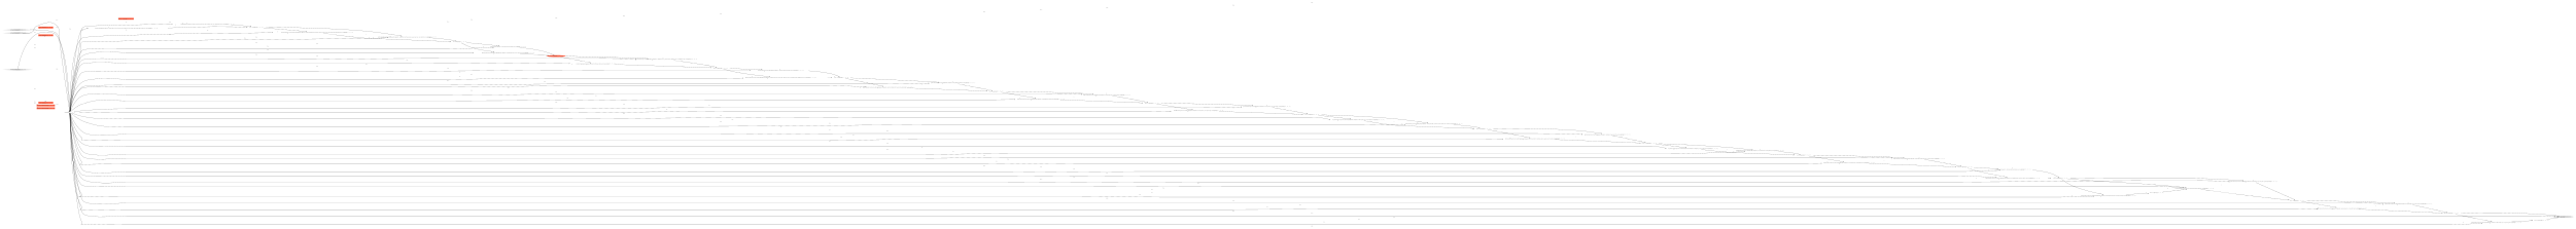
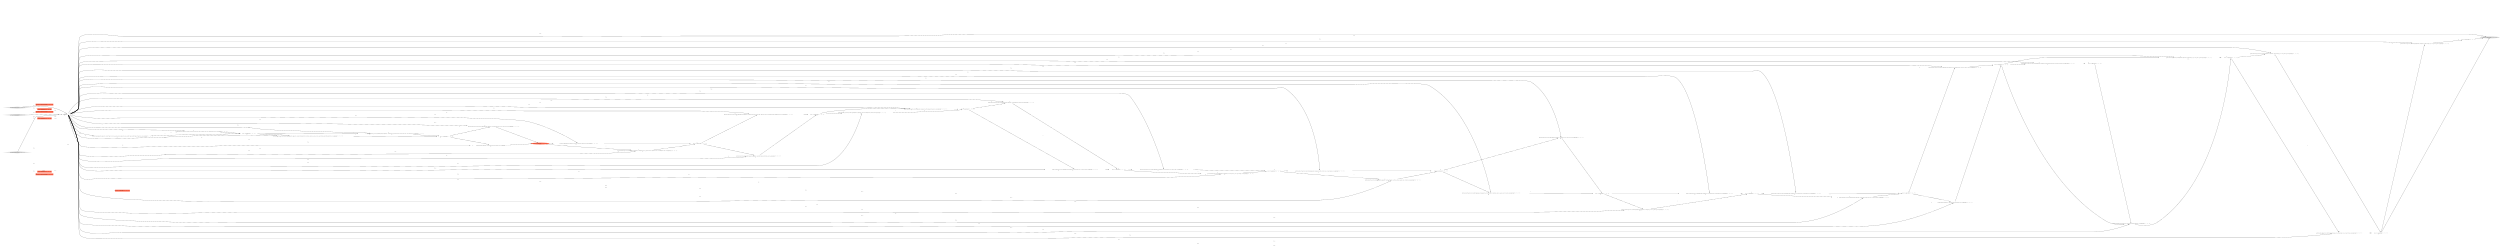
  digraph {
    fontname="Source Code Pro"
    rankdir=LR
    node [fillcolor=white fontname="Source Code Pro" shape=ellipse style=filled]
    edge [fontname="Source Code Pro" style=bold]
    n1 [label="return true@@@19@@@['1', '1', '1']"]
    n2 [label="getOrCreateConfiguration((IAM2Component)component).setProxyProtocol((software.amazon.awssdk.core.Protocol)value)@@@20@@@['0', '0', '1']"]
    n3 [label="getOrCreateConfiguration((EventbridgeComponent)component).setProxyPort((java.lang.Integer)value)@@@20@@@['1', '1', '0']"]
    n4 [label="return true@@@21@@@['1', '1', '1']"]
    n5 [label="((IAM2Component)component).setConfiguration((org.apache.camel.component.aws2.iam.IAM2Configuration)value)@@@4@@@['0', '0', '1']"]
    n6 [label="return true@@@5@@@['1', '1', '1']"]
    n7 [label="getOrCreateConfiguration((IAM2Component)component).setIamClient((software.amazon.awssdk.services.iam.IamClient)value)@@@6@@@['0', '0', '1']"]
    n8 [label="getOrCreateConfiguration((EventbridgeComponent)component).setEventbridgeClient((software.amazon.awssdk.services.eventbridge.EventBridgeClient)value)@@@6@@@['1', '1', '0']"]
    n9 [label="return true@@@7@@@['1', '1', '1']"]
    n10 [label="((IAM2Component)component).setLazyStartProducer((boolean)value)@@@8@@@['0', '0', '1']"]
    n11 [label="getOrCreateConfiguration((EventbridgeComponent)component).setEventPatternFile((java.lang.String)value)@@@8@@@['1', '1', '0']"]
    n12 [fillcolor=tomato label="Object value@@@2@@@['0', '0', '1']" shape=box]
    n13 [label="getOrCreateConfiguration((IAM2Component)component).setRegion((java.lang.String)value)@@@22@@@['0', '0', '1']"]
    n14 [label="getOrCreateConfiguration((IAM2Component)component).setAccessKey((java.lang.String)value)@@@30@@@['0', '0', '1']"]
    n15 [label="getOrCreateConfiguration((IAM2Component)component).setProxyPort((java.lang.Integer)value)@@@18@@@['0', '0', '1']"]
    n16 [label="getOrCreateConfiguration((IAM2Component)component).setSecretKey((java.lang.String)value)@@@32@@@['0', '0', '1']"]
    n17 [label="getOrCreateConfiguration((IAM2Component)component).setOverrideEndpoint((boolean)value)@@@12@@@['0', '0', '1']"]
    n18 [label="getOrCreateConfiguration((IAM2Component)component).setPojoRequest((boolean)value)@@@14@@@['0', '0', '1']"]
    n19 [label="getOrCreateConfiguration((IAM2Component)component).setOperation((org.apache.camel.component.aws2.iam.IAM2Operations)value)@@@10@@@['0', '0', '1']"]
    n20 [label="((IAM2Component)component).setAutowiredEnabled((boolean)value)@@@28@@@['0', '0', '1']"]
    n21 [label="getOrCreateConfiguration((IAM2Component)component).setUriEndpointOverride((java.lang.String)value)@@@26@@@['0', '0', '1']"]
    n22 [label="getOrCreateConfiguration((IAM2Component)component).setProxyHost((java.lang.String)value)@@@16@@@['0', '0', '1']"]
    n23 [label="getOrCreateConfiguration((IAM2Component)component).setTrustAllCertificates((boolean)value)@@@24@@@['0', '0', '1']"]
    n24 [label="return true@@@23@@@['1', '1', '1']"]
    n25 [label="return true@@@31@@@['1', '1', '1']"]
    n26 [label="return true@@@33@@@['1', '1', '1']"]
    n27 [label="return true@@@13@@@['1', '1', '1']"]
    n28 [label="return true@@@15@@@['1', '1', '1']"]
    n29 [label="return true@@@11@@@['1', '1', '1']"]
    n30 [label="return true@@@29@@@['1', '1', '1']"]
    n31 [label="return true@@@27@@@['1', '1', '1']"]
    n32 [fillcolor=tomato label="return true@@@9@@@['1', '1', '1']"]
    n33 [label="return true@@@17@@@['1', '1', '1']"]
    n34 [label="return true@@@25@@@['1', '1', '1']"]
    n35 [label="getOrCreateConfiguration((EventbridgeComponent)component).setRegion((java.lang.String)value)@@@24@@@['1', '1', '0']"]
    n36 [fillcolor=lightgray label="setPropertyOnComponent['1', '0', '0']" shape=diamond]
    n37 [fillcolor=tomato label="String name@@@2@@@['1', '0', '0']" shape=box]
    n38 [fillcolor=tomato label="Component component@@@2@@@['1', '0', '0']" shape=box]
    n39 [label="name@@@3@@@['1', '1', '1']" shape=diamond]
    n40 [fillcolor=tomato label="String name@@@2@@@['1', '1', '1']" shape=box]
    n41 [label="((EventbridgeComponent)component).setAutowiredEnabled((boolean)value)@@@32@@@['1', '1', '0']"]
    n42 [label="getOrCreateConfiguration((EventbridgeComponent)component).setPojoRequest((boolean)value)@@@16@@@['1', '1', '0']"]
    n43 [label="getOrCreateConfiguration((EventbridgeComponent)component).setUseDefaultCredentialsProvider((boolean)value)@@@30@@@['0', '1', '0']"]
    n44 [label="return true@@@31@@@['0', '1', '0']"]
    n45 [label="getOrCreateConfiguration((EventbridgeComponent)component).setProxyHost((java.lang.String)value)@@@18@@@['1', '1', '0']"]
    n46 [label="getOrCreateConfiguration((EventbridgeComponent)component).setTrustAllCertificates((boolean)value)@@@26@@@['1', '1', '0']"]
    n47 [label="getOrCreateConfiguration((EventbridgeComponent)component).setOverrideEndpoint((boolean)value)@@@14@@@['1', '1', '0']"]
    n48 [label="((EventbridgeComponent)component).setLazyStartProducer((boolean)value)@@@10@@@['1', '1', '0']"]
    n49 [label="return true@@@37@@@['1', '1', '0']"]
    n50 [fillcolor=lightgray label="return false@@@34@@@['1', '1', '1']"]
    n51 [label="getOrCreateConfiguration((EventbridgeComponent)component).setSecretKey((java.lang.String)value)@@@36@@@['1', '1', '0']"]
    n52 [label="getOrCreateConfiguration((EventbridgeComponent)component).setAccessKey((java.lang.String)value)@@@34@@@['1', '1', '0']"]
    n53 [label="getOrCreateConfiguration((EventbridgeComponent)component).setOperation((org.apache.camel.component.aws2.eventbridge.EventbridgeOperations)value)@@@12@@@['1', '1', '0']"]
    n54 [label="getOrCreateConfiguration((EventbridgeComponent)component).setProxyProtocol((software.amazon.awssdk.core.Protocol)value)@@@22@@@['1', '1', '0']"]
    n55 [label="getOrCreateConfiguration((EventbridgeComponent)component).setUriEndpointOverride((java.lang.String)value)@@@28@@@['1', '1', '0']"]
    n56 [label="((EventbridgeComponent)component).setConfiguration((org.apache.camel.component.aws2.eventbridge.EventbridgeConfiguration)value)@@@4@@@['1', '1', '0']"]
    n57 [fillcolor=tomato label="Component component@@@2@@@['0', '1', '0']" shape=box]
    n58 [fillcolor=lightgray label="setPropertyOnComponent['0', '0', '1']" shape=diamond]
+   n59 [fillcolor=tomato label="Component component@@@2@@@['0', '0', '1']" shape=box]
    n60 [fillcolor=lightgray label="setPropertyOnComponent['0', '1', '0']" shape=diamond]
    n61 [fillcolor=tomato label="String name@@@2@@@['0', '1', '0']" shape=box]
    n1 -> n2
    n1 -> n3
    n2 -> n4
    n3 -> n2 [label=0 style=dashed]
    n3 -> n4
    n4 -> n13
    n4 -> n54
    n5 -> n6
    n6 -> n7
    n6 -> n8
    n7 -> n9
    n8 -> n7 [label=0 style=dashed]
    n8 -> n9
    n9 -> n10
    n9 -> n11
    n10 -> n32
    n11 -> n32
    n12 -> n2 [label=value style=solid]
    n12 -> n5 [label=value style=solid]
    n12 -> n7 [label=value style=solid]
    n12 -> n10 [label=value style=solid]
    n12 -> n13 [label=value style=solid]
    n12 -> n14 [label=value style=solid]
    n12 -> n15 [label=value style=solid]
    n12 -> n16 [label=value style=solid]
    n12 -> n17 [label=value style=solid]
    n12 -> n18 [label=value style=solid]
    n12 -> n19 [label=value style=solid]
    n12 -> n20 [label=value style=solid]
    n12 -> n21 [label=value style=solid]
    n12 -> n22 [label=value style=solid]
    n12 -> n23 [label=value style=solid]
    n13 -> n24
    n14 -> n25
    n15 -> n1
    n16 -> n26
    n17 -> n27
    n18 -> n28
    n19 -> n29
    n20 -> n30
    n21 -> n31
    n22 -> n33
    n23 -> n34
    n24 -> n23
    n24 -> n35
    n25 -> n16
    n25 -> n52
    n26 -> n50
    n26 -> n51
    n27 -> n18
    n27 -> n47
    n28 -> n22
    n28 -> n42
    n29 -> n17
    n29 -> n53
    n30 -> n14
    n30 -> n41
    n30 -> n43
    n31 -> n20
    n31 -> n55
    n32 -> n19
    n32 -> n48
    n33 -> n15
    n33 -> n45
    n34 -> n21
    n34 -> n46
    n35 -> n23 [label=0 style=dashed]
    n35 -> n34
    n36 -> n37 [label=true style=dotted]
    n36 -> n38 [label=true style=dotted]
    n36 -> n39
    n36 -> n40 [label=true style=dotted]
    n37 -> n39 [label=name style=solid]
    n39 -> n1 [label=true style=dotted]
    n39 -> n2
    n39 -> n2 [label=true style=dotted]
    n39 -> n3
    n39 -> n3 [label=true style=dotted]
    n39 -> n4 [label=true style=dotted]
    n39 -> n5 [label=true style=dotted]
    n39 -> n5
    n39 -> n7 [label=true style=dotted]
    n39 -> n7
    n39 -> n8 [label=true style=dotted]
    n39 -> n8
    n39 -> n9 [label=true style=dotted]
    n39 -> n10 [label=true style=dotted]
    n39 -> n10
    n39 -> n11 [label=true style=dotted]
    n39 -> n11
    n39 -> n13
    n39 -> n13 [label=true style=dotted]
    n39 -> n14
    n39 -> n14 [label=true style=dotted]
    n39 -> n15 [label=true style=dotted]
    n39 -> n15
    n39 -> n16
    n39 -> n16 [label=true style=dotted]
    n39 -> n17
    n39 -> n17 [label=true style=dotted]
    n39 -> n18 [label=true style=dotted]
    n39 -> n18
    n39 -> n19
    n39 -> n19 [label=true style=dotted]
    n39 -> n20 [label=true style=dotted]
    n39 -> n20
    n39 -> n21
    n39 -> n21 [label=true style=dotted]
    n39 -> n22
    n39 -> n22 [label=true style=dotted]
    n39 -> n23 [label=true style=dotted]
    n39 -> n23
    n39 -> n24 [label=true style=dotted]
    n39 -> n25 [label=true style=dotted]
    n39 -> n26 [label=true style=dotted]
    n39 -> n27 [label=true style=dotted]
    n39 -> n28 [label=true style=dotted]
    n39 -> n29 [label=true style=dotted]
    n39 -> n30 [label=true style=dotted]
    n39 -> n31 [label=true style=dotted]
    n39 -> n32 [label=true style=dotted]
    n39 -> n33 [label=true style=dotted]
    n39 -> n34 [label=true style=dotted]
    n39 -> n35
    n39 -> n35 [label=true style=dotted]
    n39 -> n41
    n39 -> n41 [label=true style=dotted]
    n39 -> n42 [label=true style=dotted]
    n39 -> n42
    n39 -> n43 [label=true style=dotted]
    n39 -> n43
    n39 -> n44 [label=true style=dotted]
    n39 -> n45 [label=true style=dotted]
    n39 -> n45
    n39 -> n46 [label=true style=dotted]
    n39 -> n46
    n39 -> n47
    n39 -> n47 [label=true style=dotted]
    n39 -> n48
    n39 -> n48 [label=true style=dotted]
    n39 -> n49 [label=true style=dotted]
    n39 -> n50
    n39 -> n50 [label=true style=dotted]
    n39 -> n51 [label=true style=dotted]
    n39 -> n51
    n39 -> n52 [label=true style=dotted]
    n39 -> n52
    n39 -> n53 [label=true style=dotted]
    n39 -> n53
    n39 -> n54 [label=true style=dotted]
    n39 -> n54
    n39 -> n55
    n39 -> n55 [label=true style=dotted]
    n39 -> n56
    n39 -> n56 [label=true style=dotted]
    n40 -> n3 [label=value style=solid]
    n40 -> n8 [label=value style=solid]
    n40 -> n11 [label=value style=solid]
    n40 -> n35 [label=value style=solid]
    n40 -> n39 [label=value style=solid]
    n40 -> n41 [label=value style=solid]
    n40 -> n42 [label=value style=solid]
    n40 -> n43 [label=value style=solid]
    n40 -> n45 [label=value style=solid]
    n40 -> n46 [label=value style=solid]
    n40 -> n47 [label=value style=solid]
    n40 -> n48 [label=value style=solid]
    n40 -> n51 [label=value style=solid]
    n40 -> n52 [label=value style=solid]
    n40 -> n53 [label=value style=solid]
    n40 -> n54 [label=value style=solid]
    n40 -> n55 [label=value style=solid]
    n40 -> n56 [label=value style=solid]
    n41 -> n14 [label=0 style=dashed]
    n41 -> n25
    n42 -> n22 [label=0 style=dashed]
    n42 -> n33
    n43 -> n44
    n44 -> n41
    n45 -> n1
    n45 -> n15 [label=0 style=dashed]
    n46 -> n21 [label=0 style=dashed]
    n46 -> n31
    n47 -> n18 [label=0 style=dashed]
    n47 -> n28
    n48 -> n19 [label=0 style=dashed]
    n48 -> n29
    n49 -> n50
    n51 -> n49
    n52 -> n16 [label=0 style=dashed]
    n52 -> n26
    n53 -> n27
    n54 -> n13 [label=0 style=dashed]
    n54 -> n24
    n55 -> n30
    n56 -> n5 [label=0 style=dashed]
    n56 -> n6
    n58 -> n12 [label=true style=dotted]
    n58 -> n39
    n58 -> n40 [label=true style=dotted]
+   n58 -> n59 [label=true style=dotted]
    n60 -> n39
    n60 -> n40 [label=true style=dotted]
    n60 -> n57 [label=true style=dotted]
    n60 -> n61 [label=true style=dotted]
    n61 -> n6 [label=true style=dotted]
    n61 -> n39 [label=name style=solid]
  }
